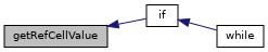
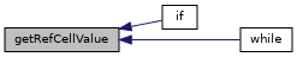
  digraph {
    rankdir=LR
    node [color=black fontname=Helvetica fontsize=10 shape=record]
    edge [color=midnightblue dir=back fontname=Helvetica fontsize=10 labelfontname=Helvetica labelfontsize=10 style=solid]
    n1 [fillcolor=grey75 fontcolor=black height=0.2 label=getRefCellValue style=filled width=0.4]
    n2 [height=0.2 label=if width=0.4]
    n3 [height=0.2 label=while width=0.4]
    n1 -> n2
-   n2 -> n3
+   n1 -> n3
  }
